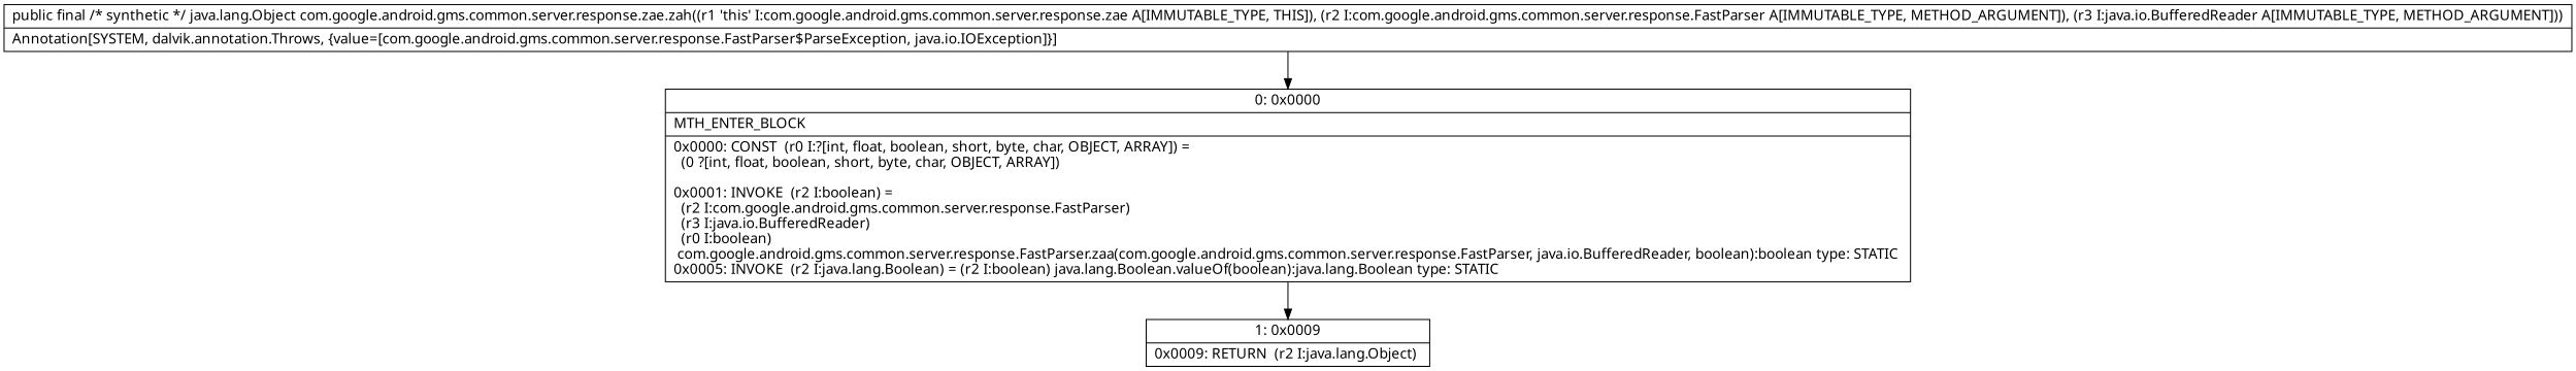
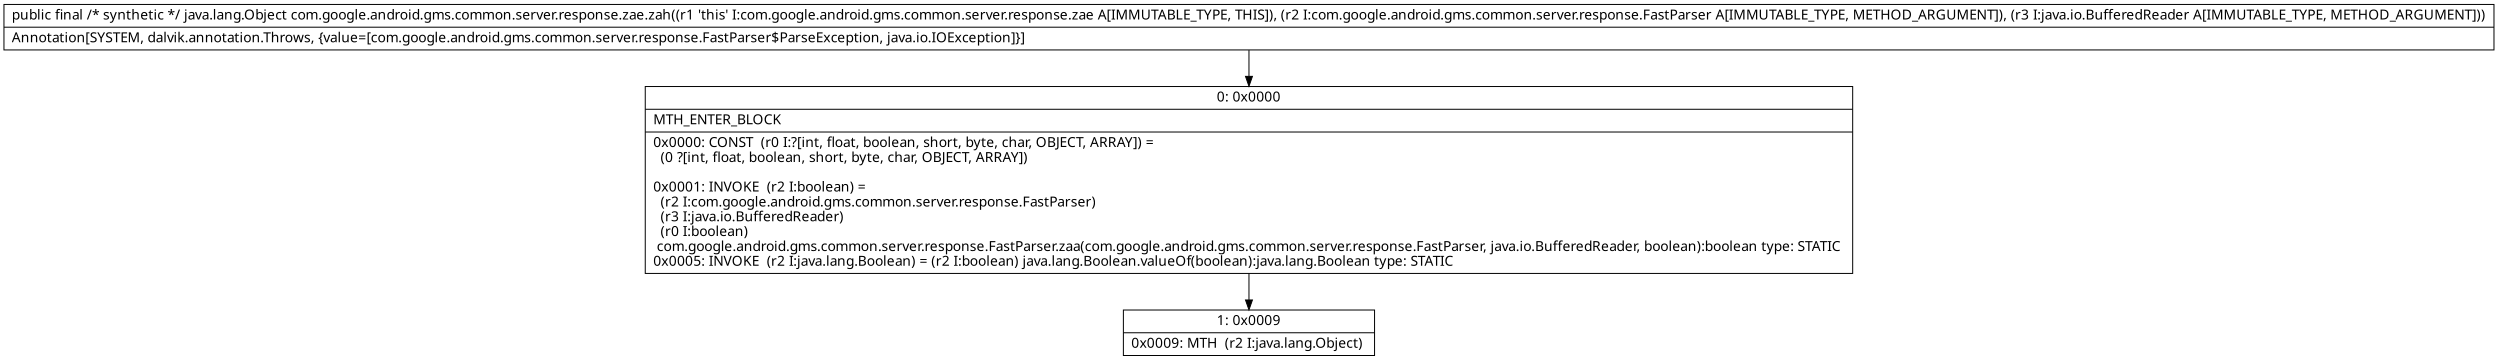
  digraph {
    fontname="Noto Sans"
    node [shape=record fontname="Noto Sans"]
    edge [fontname="Noto Sans"]
    n1 [label="{0\:\ 0x0000|MTH_ENTER_BLOCK\l|0x0000: CONST  (r0 I:?[int, float, boolean, short, byte, char, OBJECT, ARRAY]) = \l  (0 ?[int, float, boolean, short, byte, char, OBJECT, ARRAY])\l \l0x0001: INVOKE  (r2 I:boolean) = \l  (r2 I:com.google.android.gms.common.server.response.FastParser)\l  (r3 I:java.io.BufferedReader)\l  (r0 I:boolean)\l com.google.android.gms.common.server.response.FastParser.zaa(com.google.android.gms.common.server.response.FastParser, java.io.BufferedReader, boolean):boolean type: STATIC \l0x0005: INVOKE  (r2 I:java.lang.Boolean) = (r2 I:boolean) java.lang.Boolean.valueOf(boolean):java.lang.Boolean type: STATIC \l}"]
-   n2 [label="{1\:\ 0x0009|0x0009: RETURN  (r2 I:java.lang.Object) \l}"]
+   n2 [label="{1\:\ 0x0009|0x0009: MTH  (r2 I:java.lang.Object) \l}"]
    n3 [label="{public final \/* synthetic *\/ java.lang.Object com.google.android.gms.common.server.response.zae.zah((r1 'this' I:com.google.android.gms.common.server.response.zae A[IMMUTABLE_TYPE, THIS]), (r2 I:com.google.android.gms.common.server.response.FastParser A[IMMUTABLE_TYPE, METHOD_ARGUMENT]), (r3 I:java.io.BufferedReader A[IMMUTABLE_TYPE, METHOD_ARGUMENT]))  | Annotation[SYSTEM, dalvik.annotation.Throws, \{value=[com.google.android.gms.common.server.response.FastParser$ParseException, java.io.IOException]\}]\l}"]
    n1 -> n2
    n3 -> n1
  }
